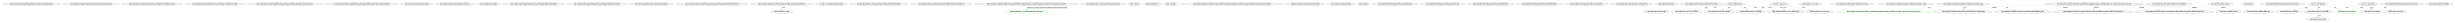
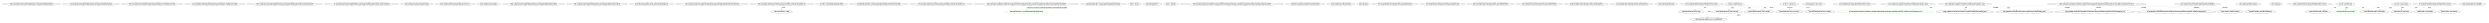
  digraph {
    fontname="Fira Sans"
    node [cluster="Humanizer.Tests.FluentDate.PrepositionTests.InYear()" file="PrepositionTests.cs" fontname="Fira Sans" span="36-36"]
    edge [color=darkseagreen4 fontname="Fira Sans" style=dashed]
    n1 [cluster="Humanizer.CannotMapToTargetException.CannotMapToTargetException()" file="EnumDehumanizeExtensions.cs" label="Entry Humanizer.CannotMapToTargetException.CannotMapToTargetException()"]
    n2 [cluster="Humanizer.CannotMapToTargetException.CannotMapToTargetException()" file="EnumDehumanizeExtensions.cs" label="Exit Humanizer.CannotMapToTargetException.CannotMapToTargetException()"]
    n3 [cluster="Humanizer.EnumDehumanizeExtensions.DehumanizeTo<TTargetEnum>(string)" file="EnumDehumanizeExtensions.cs" label="Entry Humanizer.EnumDehumanizeExtensions.DehumanizeTo<TTargetEnum>(string)" span="15-15"]
    n4 [cluster="Humanizer.EnumDehumanizeExtensions.DehumanizeTo<TTargetEnum>(string)" file="EnumDehumanizeExtensions.cs" label="Exit Humanizer.EnumDehumanizeExtensions.DehumanizeTo<TTargetEnum>(string)" span="15-15"]
    n5 [cluster="Humanizer.CannotMapToTargetException.CannotMapToTargetException(string, System.Exception)" file="EnumDehumanizeExtensions.cs" label="Entry Humanizer.CannotMapToTargetException.CannotMapToTargetException(string, System.Exception)" span="45-45"]
    n6 [cluster="Humanizer.CannotMapToTargetException.CannotMapToTargetException(string, System.Exception)" file="EnumDehumanizeExtensions.cs" label="Exit Humanizer.CannotMapToTargetException.CannotMapToTargetException(string, System.Exception)" span="45-45"]
    n7 [cluster="System.Enum.GetValues(System.Type)" file="EnumDehumanizeExtensions.cs" label="Entry System.Enum.GetValues(System.Type)" span="0-0"]
    n8 [cluster="System.Collections.IEnumerable.Cast<TResult>()" file="EnumDehumanizeExtensions.cs" label="Entry System.Collections.IEnumerable.Cast<TResult>()" span="0-0"]
    n9 [cluster="System.Enum.Humanize()" file="EnumDehumanizeExtensions.cs" label="Entry System.Enum.Humanize()" span="15-15"]
    n10 [cluster="Humanizer.CannotMapToTargetException.CannotMapToTargetException(string)" file="EnumDehumanizeExtensions.cs" label="Entry Humanizer.CannotMapToTargetException.CannotMapToTargetException(string)" span="40-40"]
    n11 [cluster="Humanizer.CannotMapToTargetException.CannotMapToTargetException(string)" file="EnumDehumanizeExtensions.cs" label="Exit Humanizer.CannotMapToTargetException.CannotMapToTargetException(string)" span="40-40"]
    n12 [cluster="string.Equals(string, string, System.StringComparison)" file="EnumDehumanizeExtensions.cs" label="Entry string.Equals(string, string, System.StringComparison)" span="0-0"]
    n13 [cluster="Humanizer.Localisation.GrammaticalNumber.RussianGrammaticalNumberDetector.Detect(int)" file="InTests.cs" label="Entry Humanizer.Localisation.GrammaticalNumber.RussianGrammaticalNumberDetector.Detect(int)" span="4-4"]
    n14 [cluster="Humanizer.Localisation.Formatters.RussianFormatter.GetResourceKey(string, int)" file="InTests.cs" label="Entry Humanizer.Localisation.Formatters.RussianFormatter.GetResourceKey(string, int)" span="11-11"]
    n15 [cluster="Humanizer.Localisation.Formatters.RussianFormatter.GetResourceKey(string, int)" file="InTests.cs" label="return resourceKey + suffix;" span="15-15"]
    n16 [cluster="Humanizer.Localisation.Formatters.RussianFormatter.GetResourceKey(string, int)" file="InTests.cs" label="var suffix = GetSuffix(grammaticalNumber)" span="14-14"]
    n17 [cluster="Humanizer.Localisation.Formatters.RussianFormatter.GetResourceKey(string, int)" file="InTests.cs" label="var grammaticalNumber = RussianGrammaticalNumberDetector.Detect(number)" span="13-13"]
    n18 [cluster="Humanizer.Localisation.Formatters.RussianFormatter.GetResourceKey(string, int)" file="InTests.cs" label="Exit Humanizer.Localisation.Formatters.RussianFormatter.GetResourceKey(string, int)" span="11-11"]
    n19 [cluster="Humanizer.Localisation.Formatters.RussianFormatter.GetSuffix(Humanizer.Localisation.GrammaticalNumber.RussianGrammaticalNumber)" file="InTests.cs" label="Entry Humanizer.Localisation.Formatters.RussianFormatter.GetSuffix(Humanizer.Localisation.GrammaticalNumber.RussianGrammaticalNumber)" span="18-18"]
    n20 [cluster="Humanizer.Localisation.Formatters.RussianFormatter.GetSuffix(Humanizer.Localisation.GrammaticalNumber.RussianGrammaticalNumber)" color=green community=0 file="InTests.cs" label="grammaticalNumber == RussianGrammaticalNumber.Paucal" prediction=0 span="22-22"]
    n21 [cluster="Humanizer.Localisation.Formatters.RussianFormatter.GetSuffix(Humanizer.Localisation.GrammaticalNumber.RussianGrammaticalNumber)" file="InTests.cs" label="grammaticalNumber == RussianGrammaticalNumber.Singular" span="20-20"]
    n22 [cluster="Humanizer.Localisation.Formatters.RussianFormatter.GetSuffix(Humanizer.Localisation.GrammaticalNumber.RussianGrammaticalNumber)" file="InTests.cs" label="return ''_Paucal'';" span="23-23"]
    n23 [cluster="Humanizer.Localisation.Formatters.RussianFormatter.GetSuffix(Humanizer.Localisation.GrammaticalNumber.RussianGrammaticalNumber)" file="InTests.cs" label="grammaticalNumber '''';" span="24-24"]
    n24 [cluster="Humanizer.Localisation.Formatters.RussianFormatter.GetSuffix(Humanizer.Localisation.GrammaticalNumber.RussianGrammaticalNumber)" file="InTests.cs" label="return ''_Singular'';" span="21-21"]
    n25 [cluster="Humanizer.Localisation.Formatters.RussianFormatter.GetSuffix(Humanizer.Localisation.GrammaticalNumber.RussianGrammaticalNumber)" file="InTests.cs" label="Exit Humanizer.Localisation.Formatters.RussianFormatter.GetSuffix(Humanizer.Localisation.GrammaticalNumber.RussianGrammaticalNumber)" span="18-18"]
    n26 [file="InTests.cs" label="Humanizer.Localisation.Formatters.RussianFormatter" cluster="" span=""]
    n27 [cluster="Humanizer.On.February.The(int)" file="OnTests.cs" label="Entry Humanizer.On.February.The(int)" span="280-280"]
    n28 [cluster="Unk.Equal" file="OnTests.cs" label="Entry Unk.Equal" span=""]
    n29 [cluster="Humanizer.Tests.FluentDate.OnTests.OnJanuaryThe23rd()" file="OnTests.cs" label="Entry Humanizer.Tests.FluentDate.OnTests.OnJanuaryThe23rd()" span="8-8"]
    n30 [cluster="Humanizer.Tests.FluentDate.OnTests.OnJanuaryThe23rd()" file="OnTests.cs" label="Exit Humanizer.Tests.FluentDate.OnTests.OnJanuaryThe23rd()" span="8-8"]
    n31 [cluster="Humanizer.Tests.FluentDate.OnTests.OnDecemberThe4th()" file="OnTests.cs" label="Entry Humanizer.Tests.FluentDate.OnTests.OnDecemberThe4th()" span="21-21"]
    n32 [cluster="Humanizer.Tests.FluentDate.OnTests.OnDecemberThe4th()" file="OnTests.cs" label="Exit Humanizer.Tests.FluentDate.OnTests.OnDecemberThe4th()" span="21-21"]
    n33 [cluster="Humanizer.Tests.FluentDate.OnTests.OnFebruaryThe()" file="OnTests.cs" label="Entry Humanizer.Tests.FluentDate.OnTests.OnFebruaryThe()" span="34-34"]
    n34 [cluster="Humanizer.Tests.FluentDate.OnTests.OnFebruaryThe()" file="OnTests.cs" label="Exit Humanizer.Tests.FluentDate.OnTests.OnFebruaryThe()" span="34-34"]
    n35 [cluster="System.DateTime.In(int)" label="Entry System.DateTime.In(int)"]
    n36 [label="Entry Humanizer.Tests.FluentDate.PrepositionTests.InYear()"]
    n37 [label="Assert.Equal(now.Month, in2011.Month)" span="41-41"]
    n38 [label="Assert.Equal(now.Day, in2011.Day)" span="42-42"]
    n39 [label="Assert.Equal(now.Hour, in2011.Hour)" span="43-43"]
    n40 [label="Assert.Equal(now.Minute, in2011.Minute)" span="44-44"]
    n41 [label="Assert.Equal(now.Second, in2011.Second)" span="45-45"]
    n42 [label="Assert.Equal(now.Millisecond, in2011.Millisecond)" span="46-46"]
    n43 [label="Assert.Equal(2011, in2011.Year)" span="40-40"]
    n44 [label="var now = DateTime.Now" span="38-38"]
    n45 [label="var in2011 = now.In(2011)" span="39-39"]
    n46 [label="Exit Humanizer.Tests.FluentDate.PrepositionTests.InYear()"]
    n47 [cluster="Humanizer.Localisation.Formatters.IFormatter.DateHumanize_Now()" label="Entry Humanizer.Localisation.Formatters.IFormatter.DateHumanize_Now()" span="13-13"]
    n48 [cluster="Humanizer.Localisation.Formatters.IFormatter.DateHumanize(Humanizer.Localisation.TimeUnit, Humanizer.Localisation.Tense, int)" color=green community=0 label="Exit Humanizer.Localisation.Formatters.IFormatter.DateHumanize(Humanizer.Localisation.TimeUnit, Humanizer.Localisation.Tense, int)" prediction=1 span="22-22"]
    n49 [cluster="Humanizer.Localisation.Formatters.IFormatter.DateHumanize_Now()" label="Exit Humanizer.Localisation.Formatters.IFormatter.DateHumanize_Now()" span="13-13"]
    n50 [cluster="Humanizer.Localisation.Formatters.IFormatter.TimeSpanHumanize_Zero()" label="Entry Humanizer.Localisation.Formatters.IFormatter.TimeSpanHumanize_Zero()" span="28-28"]
    n51 [cluster="Humanizer.Localisation.Formatters.IFormatter.TimeSpanHumanize_Zero()" label="Exit Humanizer.Localisation.Formatters.IFormatter.TimeSpanHumanize_Zero()" span="28-28"]
    n52 [cluster="Humanizer.Localisation.Formatters.IFormatter.DateHumanize(Humanizer.Localisation.TimeUnit, Humanizer.Localisation.Tense, int)" label="Entry Humanizer.Localisation.Formatters.IFormatter.DateHumanize(Humanizer.Localisation.TimeUnit, Humanizer.Localisation.Tense, int)" span="22-22"]
    n53 [cluster="Humanizer.Localisation.Formatters.IFormatter.TimeSpanHumanize(Humanizer.Localisation.TimeUnit, int)" label="Entry Humanizer.Localisation.Formatters.IFormatter.TimeSpanHumanize(Humanizer.Localisation.TimeUnit, int)"]
    n54 [cluster="Humanizer.Localisation.Formatters.IFormatter.TimeSpanHumanize(Humanizer.Localisation.TimeUnit, int)" label="Exit Humanizer.Localisation.Formatters.IFormatter.TimeSpanHumanize(Humanizer.Localisation.TimeUnit, int)"]
    n55 [cluster="Humanizer.Tests.FluentDate.PrepositionTests.AtMidnight()" label="Assert.Equal(0, midnight.Second)" span="17-17"]
    n56 [cluster="Humanizer.Tests.FluentDate.PrepositionTests.AtMidnight()" label="IFormatter.Equal(0, midnight.Millisecond)" span="18-18"]
    n57 [cluster="Humanizer.Tests.FluentDate.PrepositionTests.AtMidnight()" label="Exit Humanizer.Tests.FluentDate.PrepositionTests.AtMidnight()" span="8-8"]
    n58 [cluster="System.DateTime.AtNoon()" label="Entry System.DateTime.AtNoon()" span="25-25"]
    n59 [cluster="Unk.Equal" label="Entry Unk.Equal" span=""]
    n60 [cluster="Humanizer.Tests.FluentDate.PrepositionTests.AtNoon()" label="Entry Humanizer.Tests.FluentDate.PrepositionTests.AtNoon()" span="22-22"]
    n61 [cluster="Humanizer.Tests.FluentDate.PrepositionTests.AtNoon()" color=green community=0 label="Assert.Equal(now.Day, noon.Day)" prediction=2 span="28-28"]
    n62 [cluster="Humanizer.Tests.FluentDate.PrepositionTests.AtNoon()" label="var now = DateTime.Now" span="24-24"]
    n63 [cluster="Humanizer.Tests.FluentDate.PrepositionTests.AtNoon()" label="Assert.Equal(now.Month, noon.Month)" span="27-27"]
    n64 [cluster="Humanizer.Tests.FluentDate.PrepositionTests.AtNoon()" label="Assert.Equal(now.Year, noon.Year)" span="26-26"]
    n65 [cluster="Humanizer.Tests.FluentDate.PrepositionTests.AtNoon()" label="var noon = now.AtNoon()" span="25-25"]
    n66 [cluster="Humanizer.Tests.FluentDate.PrepositionTests.AtNoon()" label="Assert.Equal(12, noon.Hour)" span="29-29"]
    n67 [cluster="Humanizer.Tests.FluentDate.PrepositionTests.AtNoon()" label="Assert.Equal(0, noon.Minute)" span="30-30"]
    n68 [cluster="Humanizer.Tests.FluentDate.PrepositionTests.AtNoon()" label="Assert.Equal(0, noon.Second)" span="31-31"]
    n69 [cluster="Humanizer.Tests.FluentDate.PrepositionTests.AtNoon()" label="Exit Humanizer.Tests.FluentDate.PrepositionTests.AtNoon()" span="22-22"]
    n70 [cluster="System.DateTime.AtMidnight()" label="Entry System.DateTime.AtMidnight()" span="15-15"]
    n14 -> n15 [label=string]
    n19 -> n20 [color=green label="Humanizer.Localisation.GrammaticalNumber.RussianGrammaticalNumber"]
    n44 -> n37 [label=now]
    n44 -> n38 [label=now]
    n44 -> n39 [label=now]
    n44 -> n40 [label=now]
    n44 -> n41 [label=now]
    n44 -> n42 [label=now]
    n45 -> n37 [label=in2011]
    n45 -> n39 [label=in2011]
    n45 -> n40 [label=in2011]
-   n45 -> n42 [label=in2011]
+   n37 -> n42 [label=in2011]
    n49 -> n48 [color=green label=now]
    n49 -> n50 [label=now]
    n49 -> n51 [label=now]
    n52 -> n50 [label=midnight]
    n52 -> n51 [label=midnight]
    n52 -> n53 [label=midnight]
    n52 -> n54 [label=midnight]
    n52 -> n55 [label=midnight]
    n52 -> n56 [label=midnight]
    n62 -> n61 [color=green label=now]
    n62 -> n63 [label=now]
    n62 -> n64 [label=now]
    n65 -> n61 [color=green label=noon]
    n65 -> n63 [label=now]
    n65 -> n66 [label=noon]
    n65 -> n67 [label=noon]
-   n63 -> n68 [label=noon]
+   n65 -> n68 [label=noon]
  }
